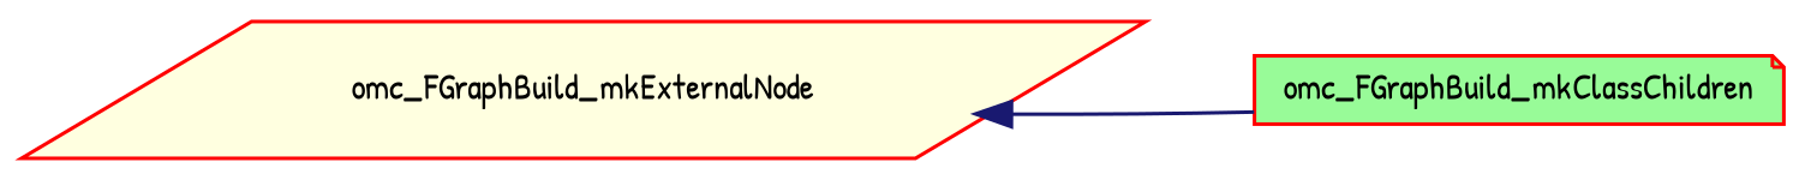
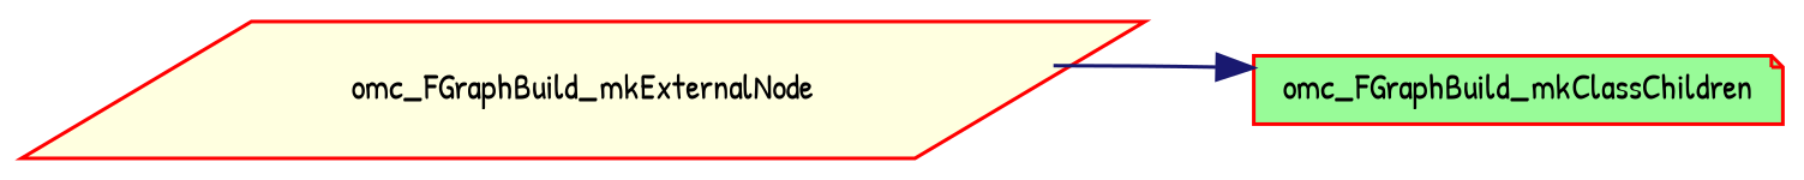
  digraph {
    rankdir=LR
    fontname="Patrick Hand"
    node [color=red fontname="Patrick Hand" fontsize=10 style=filled]
    n1 [fillcolor=lightyellow fontcolor=black height=0.2 label=omc_FGraphBuild_mkExternalNode shape=parallelogram width=0.4]
    n2 [fillcolor=palegreen height=0.2 label=omc_FGraphBuild_mkClassChildren shape=note width=0.4]
-   n1 -> n2 [color=midnightblue dir=back fontname="Patrick Hand" fontsize=10 labelfontname=Helvetica labelfontsize=10 style=solid]
+   n2 -> n1 [color=midnightblue dir=back fontname="Patrick Hand" fontsize=10 labelfontname=Helvetica labelfontsize=10 style=solid]
  }
